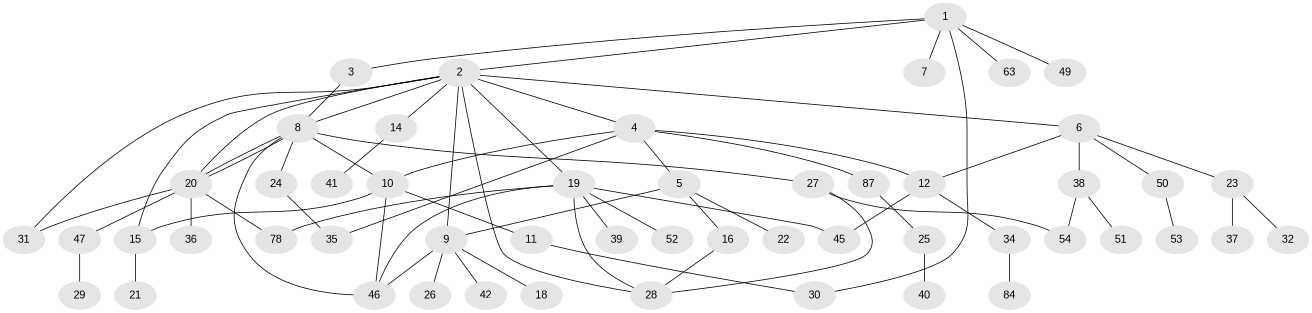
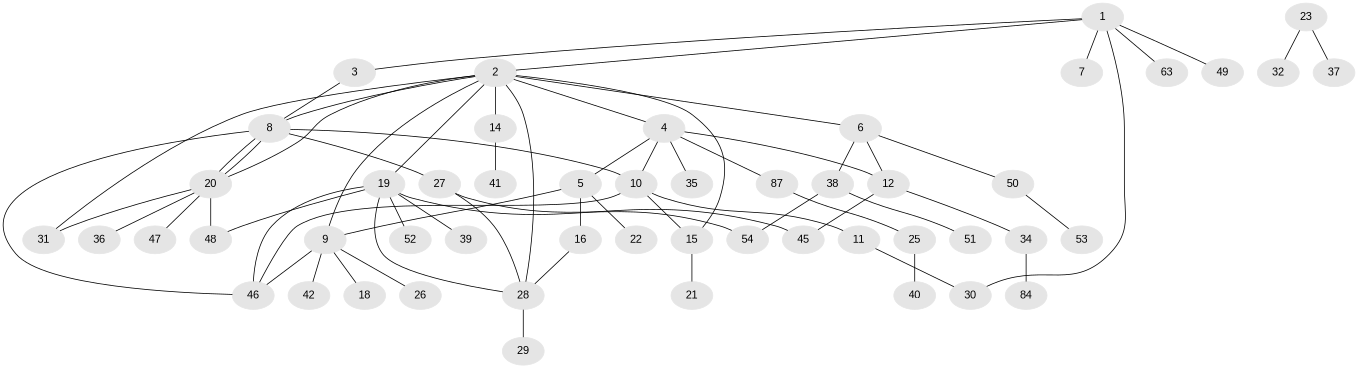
  graph {
    fontname="Liberation Sans"
    node [color=gray90 fontname="Liberation Sans" style=filled]
    edge [fontname="Liberation Sans"]
    1
    2
    3
    7
    30
    n6 [label=63]
    49
    4
    6
    8
    9
    14
    15
    19
    20
    28
    31
    5
    12
    n20 [label=87]
    35
    10
    23
    38
    50
-   24
    27
    46
    18
    26
    42
    41
    21
    45
    39
-   48 [label=78]
+   48
    52
    36
    47
    29
    16
    22
    34
    25
    32
    37
    54
    51
    53
    11
    n51 [label=84]
    40
    1 -- 2
    1 -- 3
    1 -- 7
    1 -- 30
    1 -- n6
    1 -- 49
    2 -- 4
    2 -- 6
    2 -- 8
    2 -- 9
    2 -- 14
    2 -- 15
    2 -- 19
    2 -- 20
    2 -- 28
    2 -- 31
    3 -- 8
    4 -- 5
    4 -- 12
    4 -- n20
    4 -- 35
    4 -- 10
    6 -- 12
-   6 -- 23
    6 -- 38
    6 -- 50
    8 -- 20
    8 -- 20
    8 -- 10
-   8 -- 24
    8 -- 27
    8 -- 46
    9 -- 46
    9 -- 18
    9 -- 26
    9 -- 42
    14 -- 41
    15 -- 21
    19 -- 28
    19 -- 46
    19 -- 45
    19 -- 39
    19 -- 48
    19 -- 52
    20 -- 31
    20 -- 48
    20 -- 36
    20 -- 47
-   47 -- 29
+   28 -- 29
    5 -- 9
    5 -- 16
    5 -- 22
    12 -- 45
    12 -- 34
    n20 -- 25
    10 -- 15
    10 -- 46
    10 -- 11
    23 -- 32
    23 -- 37
    38 -- 54
    38 -- 51
    50 -- 53
-   24 -- 35
    27 -- 28
    27 -- 54
    16 -- 28
    34 -- n51
    25 -- 40
    11 -- 30
  }
